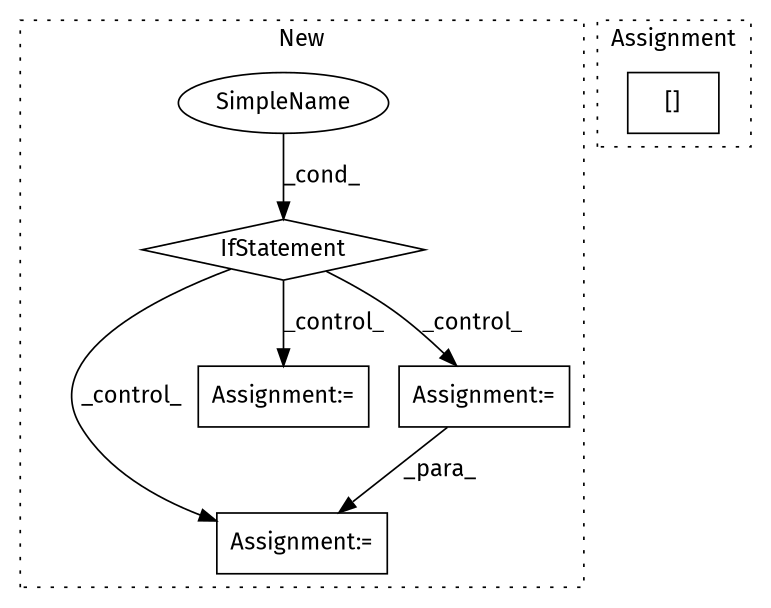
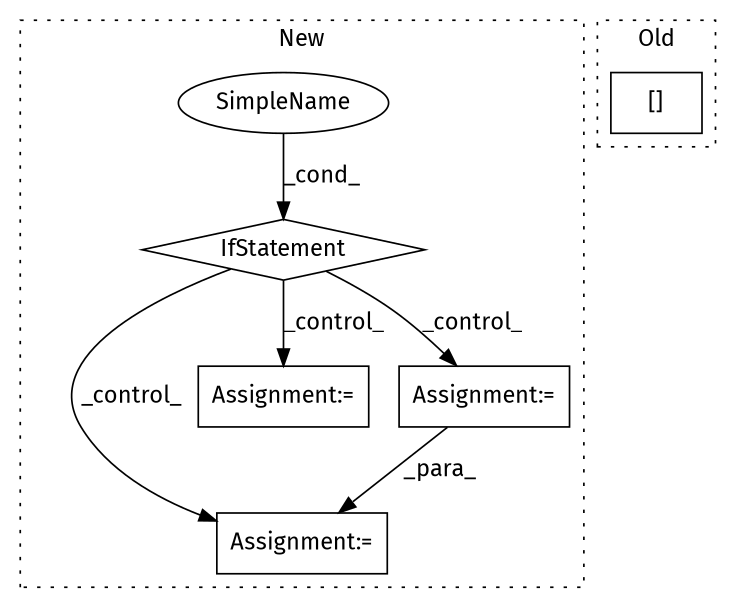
  digraph {
    fontname="Fira Sans"
    node [a=7 shape=box fontname="Fira Sans"]
    edge [fontname="Fira Sans"]
    n1 [a=25 l="8,2" label=IfStatement s="7102,7135" shape=diamond]
    n2 [l=14 label="Assignment:=" s=7196]
    n3 [a=42 label=SimpleName shape=ellipse]
    n4 [l=1 label="Assignment:=" s=7153]
    n5 [l=79 label="Assignment:=" s=7324]
    n6 [a=2 l="8,1" label="[]" s="6552,6570"]
    subgraph cluster_1 {
      label=New
      style=dotted
      n1
      n2
      n3
      n4
      n5
    }
    subgraph cluster_2 {
-     label=Assignment
+     label=Old
      style=dotted
      n6
    }
    n1 -> n2 [label=_control_]
    n1 -> n4 [label=_control_]
    n1 -> n5 [label=_control_]
    n3 -> n1 [label=_cond_]
    n5 -> n2 [label=_para_]
  }
